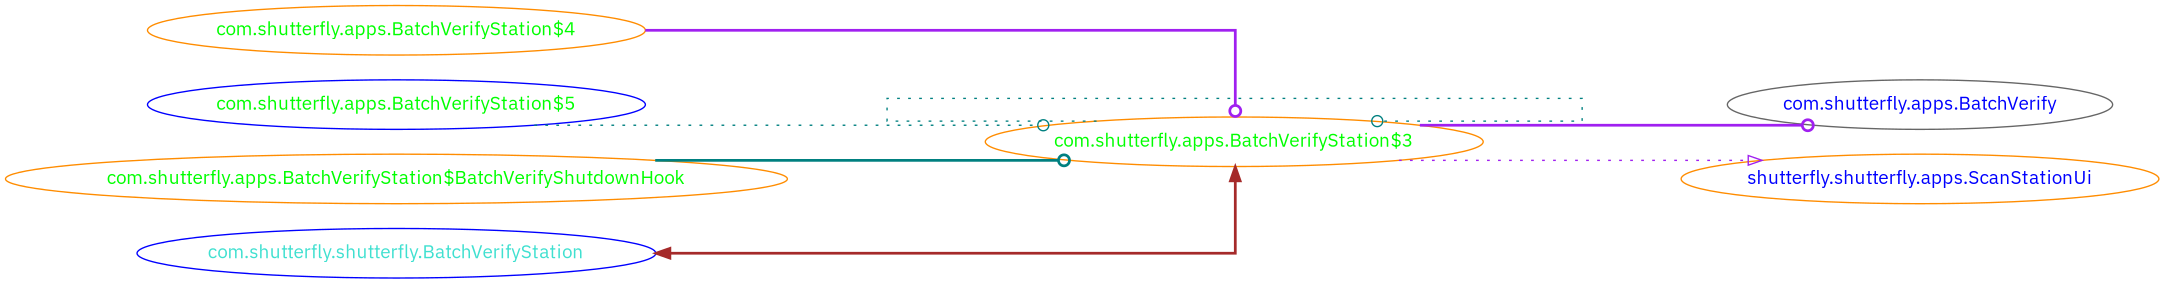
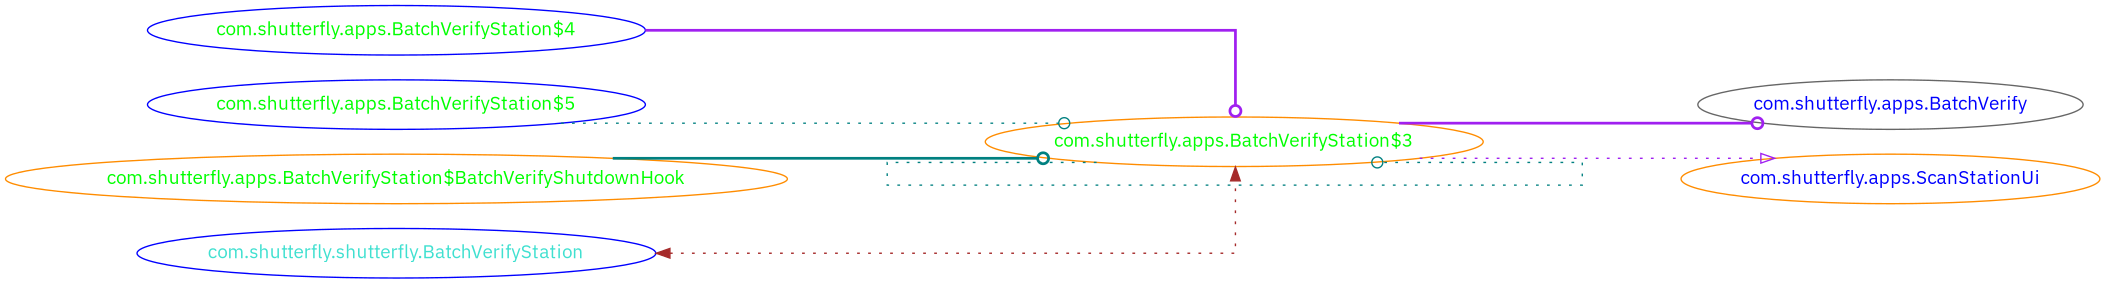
  digraph {
    concentrate=true
    fontname="IBM Plex Sans"
    rankdir=LR
    ranksep=2.0
    splines=ortho
    node [color=darkorange fontcolor=green fontname="IBM Plex Sans"]
    edge [arrowhead=odot color=teal fontname="IBM Plex Sans" style=bold]
    "com.shutterfly.apps.BatchVerifyStation$3"
    "com.shutterfly.apps.BatchVerify" [color=gray40 fontcolor=blue]
-   "com.shutterfly.apps.ScanStationUi" [fontcolor=blue label="shutterfly.shutterfly.apps.ScanStationUi"]
-   "com.shutterfly.apps.BatchVerifyStation$4"
+   "com.shutterfly.apps.ScanStationUi" [fontcolor=blue]
+   "com.shutterfly.apps.BatchVerifyStation$4" [color=blue]
    "com.shutterfly.apps.BatchVerifyStation$5" [color=blue]
    "com.shutterfly.apps.BatchVerifyStation$BatchVerifyShutdownHook"
    n7 [color=blue fontcolor=turquoise label="com.shutterfly.shutterfly.BatchVerifyStation"]
    "com.shutterfly.apps.BatchVerifyStation$3" -> "com.shutterfly.apps.BatchVerifyStation$3" [style=dotted]
    "com.shutterfly.apps.BatchVerifyStation$3" -> "com.shutterfly.apps.BatchVerify" [color=purple]
    "com.shutterfly.apps.BatchVerifyStation$3" -> "com.shutterfly.apps.ScanStationUi" [arrowhead=onormal color=purple style=dotted]
    "com.shutterfly.apps.BatchVerifyStation$4" -> "com.shutterfly.apps.BatchVerifyStation$3" [color=purple]
    "com.shutterfly.apps.BatchVerifyStation$5" -> "com.shutterfly.apps.BatchVerifyStation$3" [style=dotted]
    "com.shutterfly.apps.BatchVerifyStation$BatchVerifyShutdownHook" -> "com.shutterfly.apps.BatchVerifyStation$3"
-   n7 -> "com.shutterfly.apps.BatchVerifyStation$3" [color=brown dir=both arrowhead=""]
+   n7 -> "com.shutterfly.apps.BatchVerifyStation$3" [color=brown dir=both style=dotted arrowhead=""]
  }
